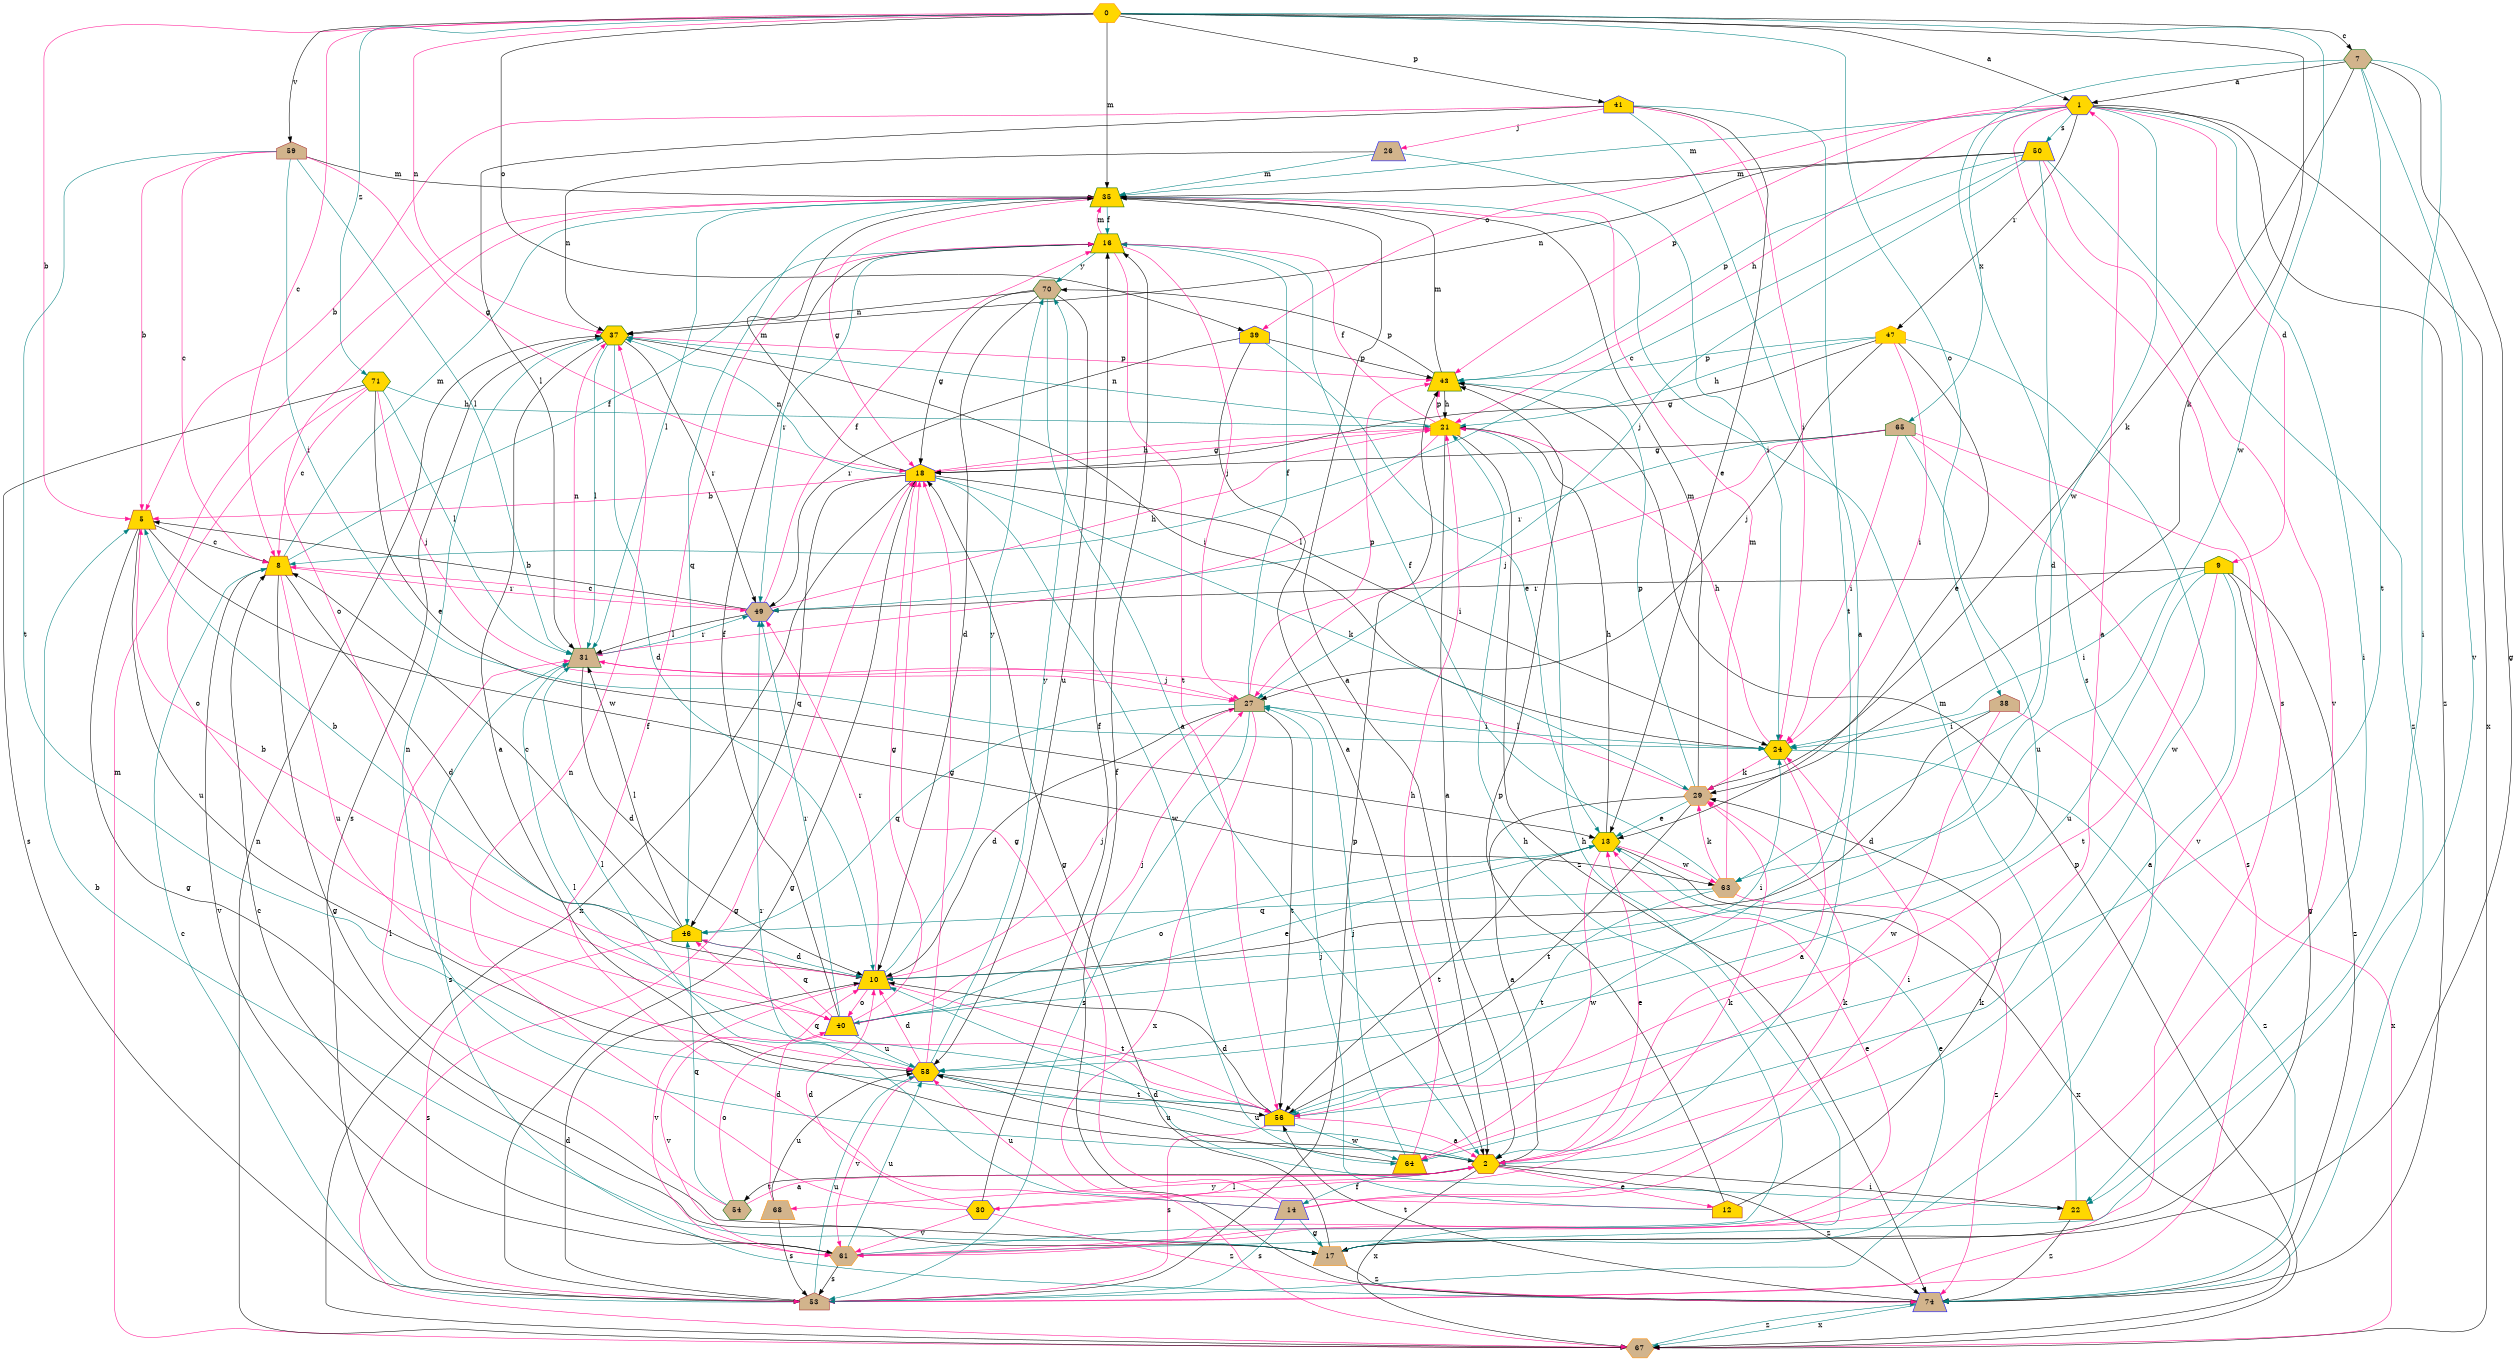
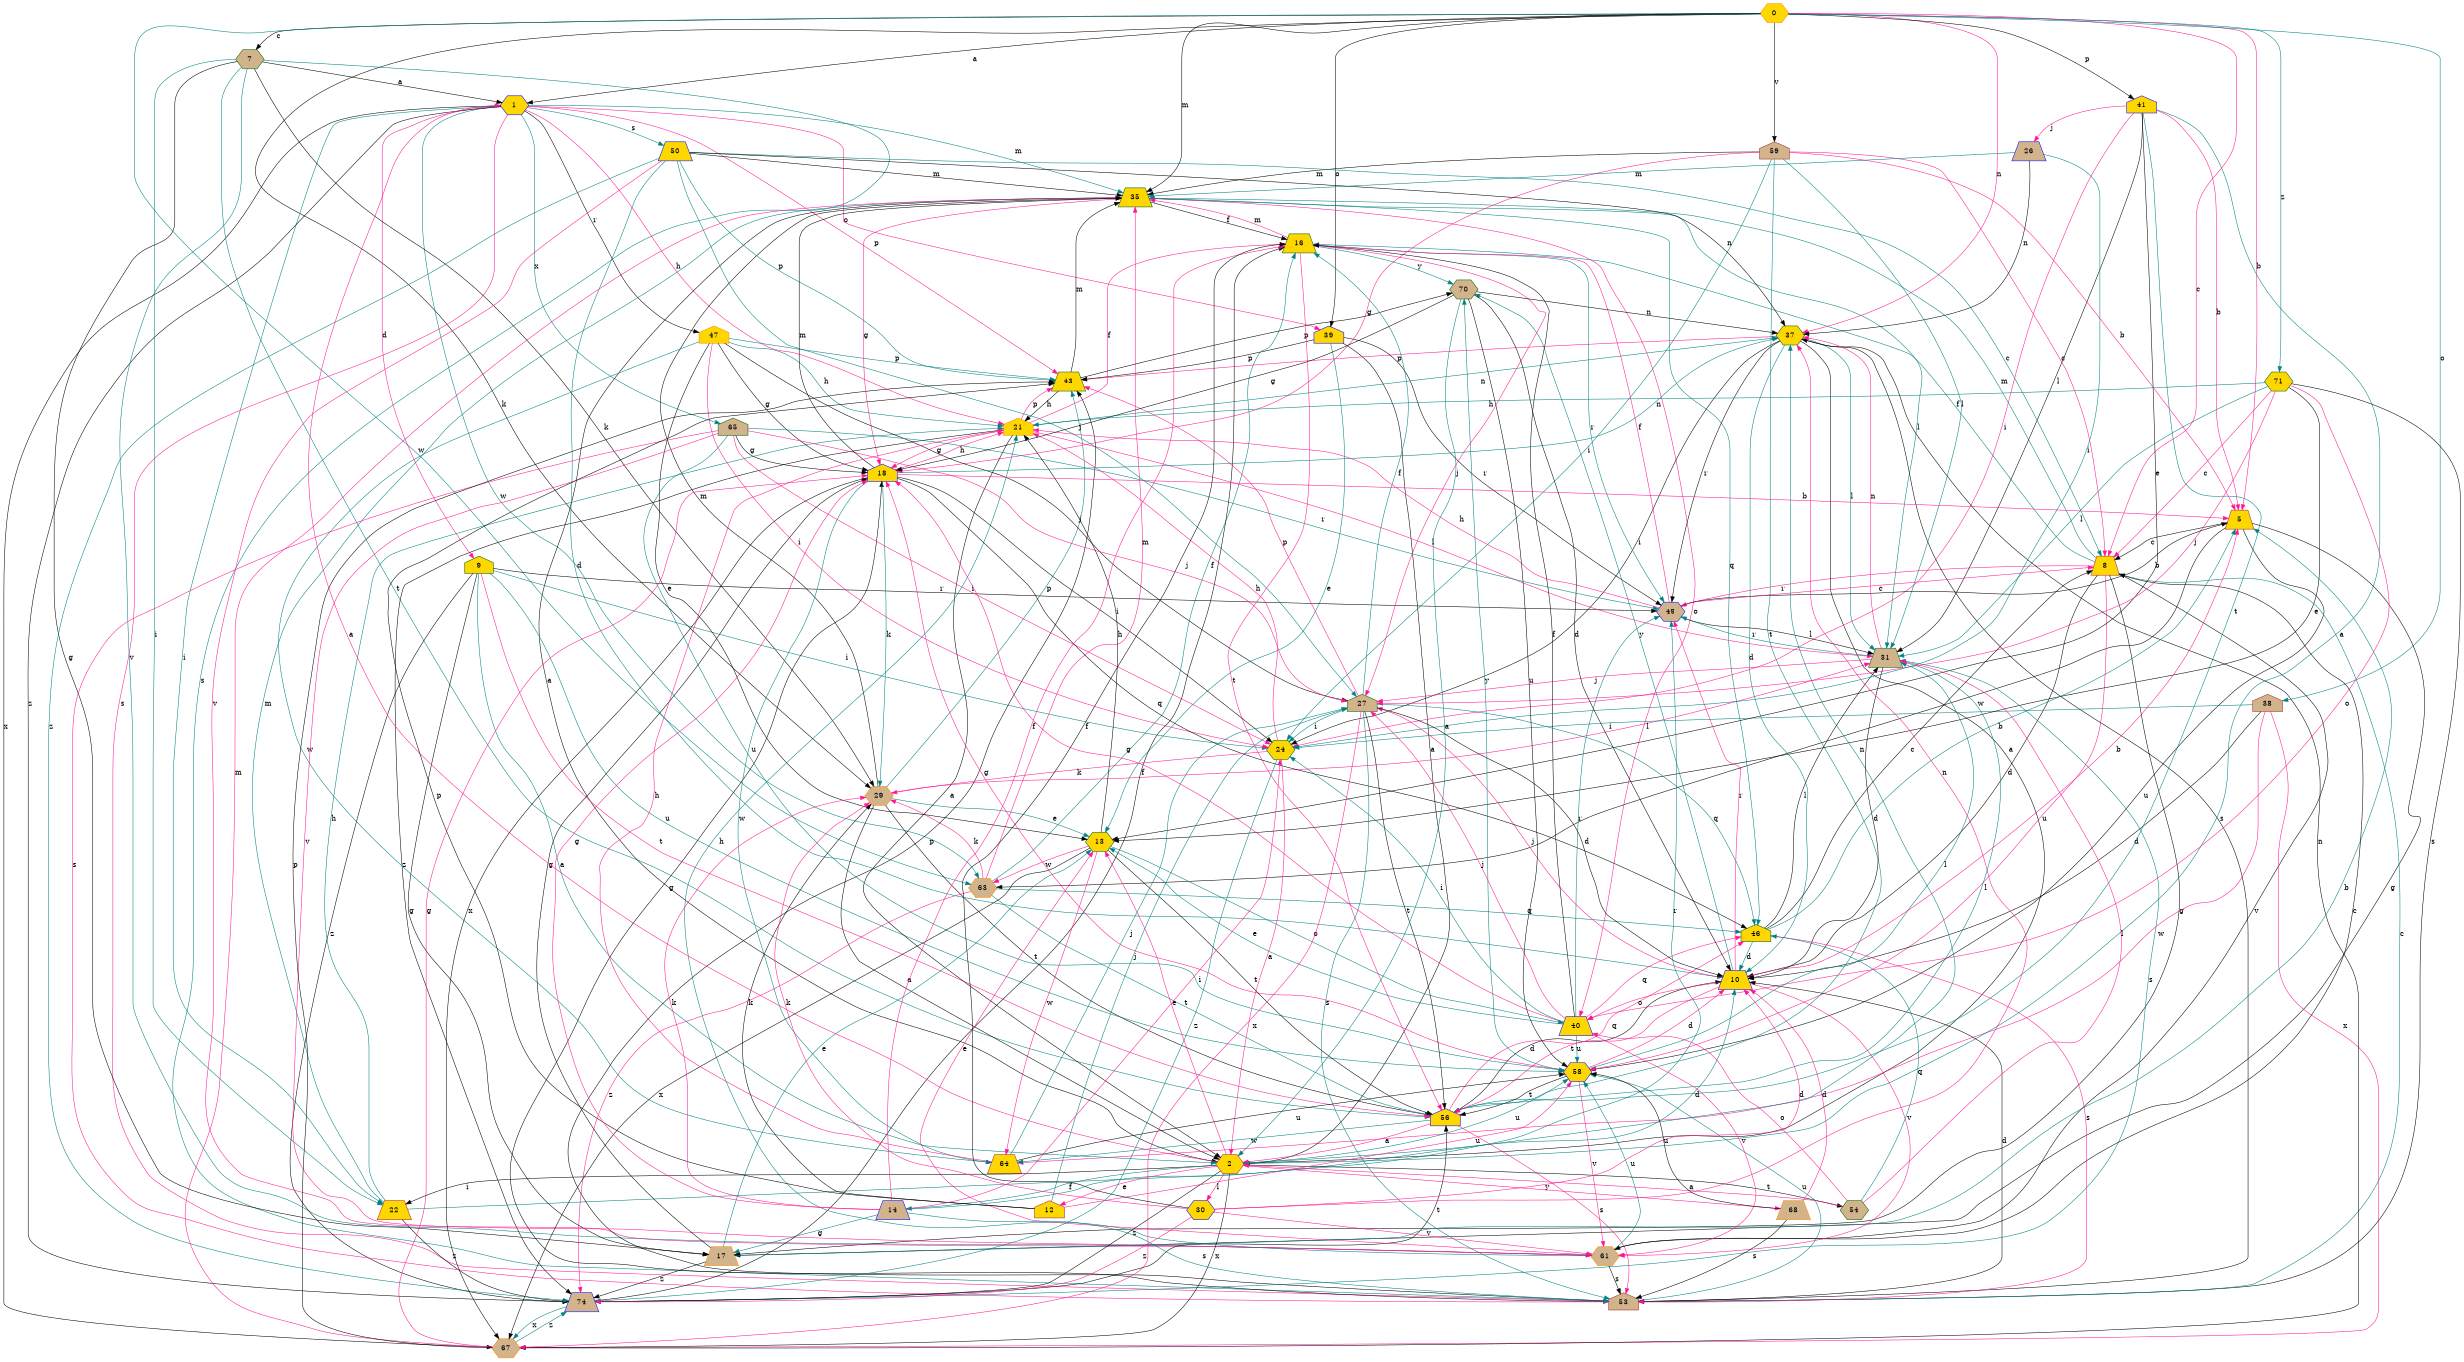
  strict digraph {
    node [color=darkgreen fillcolor=gold shape=hexagon style=filled]
    edge [color=black]
    0 [color=darkorange]
    1 [color=blue]
    5 [color=brown shape=trapezium]
    7 [fillcolor=tan]
    8 [color=brown shape=trapezium]
    29 [color=darkorange fillcolor=tan]
    35 [shape=trapezium]
    37
    38 [color=brown fillcolor=tan shape=house]
    39 [color=blue shape=house]
    41 [color=blue shape=house]
    59 [color=brown fillcolor=tan shape=house]
    63 [color=darkorange fillcolor=tan]
    71
    9 [shape=house]
    21 [color=darkorange shape=house]
    22 [color=brown shape=trapezium]
    43 [shape=trapezium]
    47 [color=darkorange shape=house]
    50 [color=blue shape=trapezium]
    53 [color=brown fillcolor=tan shape=house]
    65 [fillcolor=tan shape=house]
    67 [color=darkorange fillcolor=tan]
    74 [color=blue fillcolor=tan shape=trapezium]
    58 [color=blue]
    17 [color=darkorange fillcolor=tan shape=trapezium]
    56 [color=blue shape=house]
    61 [color=darkorange fillcolor=tan]
    10 [color=blue shape=trapezium]
    16 [shape=trapezium]
    49 [color=blue fillcolor=tan]
    2 [color=brown]
    13
    31 [fillcolor=tan shape=trapezium]
    40 [color=blue shape=trapezium]
    18 [color=blue shape=house]
    46 [shape=house]
    24
    64 [color=brown shape=trapezium]
    26 [color=blue fillcolor=tan shape=trapezium]
    27 [fillcolor=tan shape=house]
    70 [fillcolor=tan]
    12 [color=brown shape=house]
    14 [color=blue fillcolor=tan shape=trapezium]
    30 [color=blue]
    54 [fillcolor=tan]
    68 [color=darkorange fillcolor=tan shape=trapezium]
    0 -> 1 [label=a]
    0 -> 5 [color=deeppink label=b]
    0 -> 7 [label=c]
    0 -> 8 [color=deeppink label=c]
    0 -> 29 [label=k]
    0 -> 35 [label=m]
    0 -> 37 [color=deeppink label=n]
    0 -> 38 [color=teal label=o]
    0 -> 39 [label=o]
    0 -> 41 [label=p]
    0 -> 59 [label=v]
    0 -> 63 [color=teal label=w]
    0 -> 71 [color=teal label=z]
    1 -> 35 [color=teal label=m]
    1 -> 39 [color=deeppink label=o]
    1 -> 63 [color=teal label=w]
    1 -> 9 [color=deeppink label=d]
    1 -> 21 [color=deeppink label=h]
    1 -> 22 [color=teal label=i]
    1 -> 43 [color=deeppink label=p]
    1 -> 47 [label=r]
    1 -> 50 [color=teal label=s]
    1 -> 53 [color=deeppink label=s]
    1 -> 65 [color=teal label=x]
    1 -> 67 [label=x]
    1 -> 74 [label=z]
    5 -> 8 [label=c]
    5 -> 63 [label=w]
    5 -> 58 [label=u]
    5 -> 17 [label=g]
    7 -> 1 [label=a]
    7 -> 29 [label=k]
    7 -> 22 [color=teal label=i]
    7 -> 53 [color=teal label=s]
    7 -> 17 [label=g]
    7 -> 56 [color=teal label=t]
    7 -> 61 [color=teal label=v]
    8 -> 35 [color=teal label=m]
    8 -> 58 [color=deeppink label=u]
    8 -> 17 [label=g]
    8 -> 61 [label=v]
    8 -> 10 [label=d]
    8 -> 16 [color=teal label=f]
    8 -> 49 [color=deeppink label=r]
    29 -> 35 [label=m]
    29 -> 43 [color=teal label=p]
    29 -> 56 [label=t]
    29 -> 2 [label=a]
    29 -> 13 [color=teal label=e]
    29 -> 31 [color=deeppink label=l]
-   35 -> 16 [color=teal label=f]
+   35 -> 16 [label=f]
    35 -> 2 [label=a]
    35 -> 31 [color=teal label=l]
    35 -> 40 [color=deeppink label=o]
    35 -> 18 [color=deeppink label=g]
    35 -> 46 [color=teal label=q]
    37 -> 43 [color=deeppink label=p]
    37 -> 53 [label=s]
    37 -> 10 [color=teal label=d]
    37 -> 49 [label=r]
    37 -> 2 [label=a]
    37 -> 31 [color=teal label=l]
    37 -> 24 [label=i]
    38 -> 67 [color=deeppink label=x]
    38 -> 10 [label=d]
    38 -> 24 [color=teal label=i]
    38 -> 64 [color=deeppink label=w]
    39 -> 43 [label=p]
    39 -> 49 [label=r]
    39 -> 2 [label=a]
    39 -> 13 [color=teal label=e]
    41 -> 5 [color=deeppink label=b]
    41 -> 56 [color=teal label=t]
    41 -> 2 [color=teal label=a]
    41 -> 13 [label=e]
    41 -> 31 [label=l]
    41 -> 24 [color=deeppink label=i]
    41 -> 26 [color=deeppink label=j]
    59 -> 5 [color=deeppink label=b]
    59 -> 8 [color=deeppink label=c]
    59 -> 35 [label=m]
    59 -> 56 [color=teal label=t]
    59 -> 31 [color=teal label=l]
    59 -> 18 [color=deeppink label=g]
    59 -> 24 [color=teal label=i]
    63 -> 29 [color=deeppink label=k]
    63 -> 35 [color=deeppink label=m]
    63 -> 74 [color=deeppink label=z]
    63 -> 56 [color=teal label=t]
    63 -> 16 [color=teal label=f]
    63 -> 46 [color=teal label=q]
    71 -> 8 [color=deeppink label=c]
    71 -> 21 [color=teal label=h]
    71 -> 53 [label=s]
    71 -> 13 [label=e]
    71 -> 31 [color=teal label=l]
    71 -> 40 [color=deeppink label=o]
    71 -> 27 [color=deeppink label=j]
    9 -> 74 [label=z]
    9 -> 58 [color=teal label=u]
    9 -> 17 [label=g]
    9 -> 56 [color=deeppink label=t]
    9 -> 49 [label=r]
    9 -> 2 [color=teal label=a]
    9 -> 24 [color=teal label=i]
    21 -> 37 [color=teal label=n]
    21 -> 43 [color=deeppink label=p]
    21 -> 74 [label=z]
    21 -> 16 [color=deeppink label=f]
    21 -> 2 [label=a]
    21 -> 31 [color=deeppink label=l]
    21 -> 18 [color=deeppink label=g]
    22 -> 35 [color=teal label=m]
-   17 -> 21 [color=teal label=h]
+   22 -> 21 [color=teal label=h]
    22 -> 74 [label=z]
    22 -> 10 [color=teal label=d]
    43 -> 35 [label=m]
    43 -> 21 [label=h]
    43 -> 70 [label=p]
    47 -> 21 [color=teal label=h]
    47 -> 43 [color=teal label=p]
    47 -> 13 [label=e]
    47 -> 18 [label=g]
    47 -> 24 [color=deeppink label=i]
    47 -> 64 [color=teal label=w]
    47 -> 27 [label=j]
    50 -> 8 [color=teal label=c]
    50 -> 35 [label=m]
    50 -> 37 [label=n]
    50 -> 43 [color=teal label=p]
    50 -> 74 [color=teal label=z]
    50 -> 61 [color=deeppink label=v]
    50 -> 10 [color=teal label=d]
    50 -> 27 [color=teal label=j]
    53 -> 8 [color=teal label=c]
    53 -> 43 [label=p]
    53 -> 58 [color=teal label=u]
    53 -> 10 [label=d]
    53 -> 18 [label=g]
    65 -> 53 [color=deeppink label=s]
    65 -> 58 [color=teal label=u]
    65 -> 61 [color=deeppink label=v]
    65 -> 49 [color=teal label=r]
    65 -> 18 [label=g]
    65 -> 24 [color=deeppink label=i]
    65 -> 27 [color=deeppink label=j]
    67 -> 35 [color=deeppink label=m]
    67 -> 37 [label=n]
    67 -> 43 [label=p]
    67 -> 74 [color=teal label=z]
    67 -> 18 [color=deeppink label=g]
    74 -> 67 [color=teal label=x]
    74 -> 56 [label=t]
    74 -> 16 [label=f]
    74 -> 31 [color=teal label=s]
    58 -> 56 [label=t]
    58 -> 61 [color=deeppink label=v]
    58 -> 10 [color=deeppink label=d]
    58 -> 31 [color=teal label=l]
    58 -> 18 [color=deeppink label=g]
    58 -> 70 [color=teal label=y]
    17 -> 5 [color=teal label=b]
    17 -> 74 [label=z]
    17 -> 13 [color=teal label=e]
    17 -> 18 [label=g]
    56 -> 53 [color=deeppink label=s]
    56 -> 10 [label=d]
    56 -> 2 [color=deeppink label=a]
    56 -> 31 [color=teal label=l]
    56 -> 46 [color=deeppink label=q]
    56 -> 64 [color=teal label=w]
    61 -> 8 [label=c]
    61 -> 21 [color=teal label=h]
    61 -> 53 [label=s]
    61 -> 58 [color=teal label=u]
    61 -> 13 [color=deeppink label=e]
    10 -> 5 [color=deeppink label=b]
    10 -> 56 [color=deeppink label=t]
    10 -> 61 [color=deeppink label=v]
    10 -> 49 [color=deeppink label=r]
    10 -> 40 [color=deeppink label=o]
    10 -> 27 [color=deeppink label=j]
    10 -> 70 [color=teal label=y]
    16 -> 35 [color=deeppink label=m]
    16 -> 56 [color=deeppink label=t]
    16 -> 49 [color=teal label=r]
    16 -> 27 [color=deeppink label=j]
    16 -> 70 [color=teal label=y]
    49 -> 5 [label=b]
    49 -> 8 [color=deeppink label=c]
    49 -> 21 [color=deeppink label=h]
    49 -> 16 [color=deeppink label=f]
    49 -> 31 [label=l]
    2 -> 1 [color=deeppink label=a]
    2 -> 37 [color=teal label=n]
    2 -> 22 [label=i]
    2 -> 67 [label=x]
    2 -> 74 [label=z]
    2 -> 58 [color=teal label=u]
    2 -> 13 [color=deeppink label=e]
    2 -> 12 [color=deeppink label=e]
    2 -> 14 [color=teal label=f]
    2 -> 30 [color=deeppink label=l]
    2 -> 54 [label=t]
    2 -> 68 [color=deeppink label=y]
    13 -> 63 [color=deeppink label=w]
    13 -> 21 [label=h]
    13 -> 67 [label=x]
    13 -> 56 [label=t]
    13 -> 40 [color=teal label=o]
    13 -> 64 [color=deeppink label=w]
    31 -> 37 [color=deeppink label=n]
    31 -> 10 [label=d]
    31 -> 49 [color=teal label=r]
    31 -> 27 [color=deeppink label=j]
    40 -> 58 [color=teal label=u]
    40 -> 61 [color=deeppink label=v]
    40 -> 16 [label=f]
    40 -> 49 [color=teal label=r]
    40 -> 13 [color=teal label=e]
    40 -> 18 [color=deeppink label=g]
    40 -> 46 [color=deeppink label=q]
    40 -> 24 [color=teal label=i]
    40 -> 27 [color=deeppink label=j]
    18 -> 5 [color=deeppink label=b]
    18 -> 29 [color=teal label=k]
    18 -> 35 [label=m]
    18 -> 37 [color=teal label=n]
    18 -> 21 [color=deeppink label=h]
    18 -> 67 [label=x]
    18 -> 46 [label=q]
    18 -> 24 [label=i]
    18 -> 64 [color=teal label=w]
    46 -> 5 [color=teal label=b]
    46 -> 8 [label=c]
    46 -> 53 [color=deeppink label=s]
    46 -> 10 [color=teal label=d]
    46 -> 31 [label=l]
    24 -> 29 [color=deeppink label=k]
    24 -> 21 [color=deeppink label=h]
    24 -> 74 [color=teal label=z]
    24 -> 2 [color=deeppink label=a]
    64 -> 21 [color=deeppink label=h]
    64 -> 58 [label=u]
    64 -> 27 [color=teal label=j]
    26 -> 35 [color=teal label=m]
    26 -> 37 [label=n]
    26 -> 24 [color=teal label=i]
    27 -> 43 [color=deeppink label=p]
    27 -> 53 [color=teal label=s]
    27 -> 67 [color=deeppink label=x]
    27 -> 56 [label=t]
    27 -> 10 [label=d]
    27 -> 16 [color=teal label=f]
    27 -> 46 [color=teal label=q]
    27 -> 24 [color=teal label=i]
    70 -> 37 [label=n]
    70 -> 58 [label=u]
    70 -> 10 [label=d]
    70 -> 2 [color=teal label=a]
    70 -> 18 [label=g]
    12 -> 29 [label=k]
    12 -> 43 [label=p]
    12 -> 58 [color=deeppink label=u]
    12 -> 27 [color=teal label=j]
    14 -> 29 [color=deeppink label=k]
    14 -> 53 [color=teal label=s]
    14 -> 17 [color=teal label=g]
    14 -> 16 [color=deeppink label=f]
    14 -> 49 [color=teal label=r]
    14 -> 18 [color=deeppink label=g]
    14 -> 24 [color=deeppink label=i]
    30 -> 29 [color=deeppink label=k]
    30 -> 37 [color=deeppink label=n]
    30 -> 74 [color=deeppink label=z]
    30 -> 61 [color=deeppink label=v]
    30 -> 10 [color=deeppink label=d]
    30 -> 16 [label=f]
    54 -> 2 [color=deeppink label=a]
    54 -> 31 [color=deeppink label=l]
    54 -> 40 [color=deeppink label=o]
    54 -> 46 [color=teal label=q]
    68 -> 53 [label=s]
    68 -> 58 [label=u]
    68 -> 10 [color=deeppink label=d]
  }
